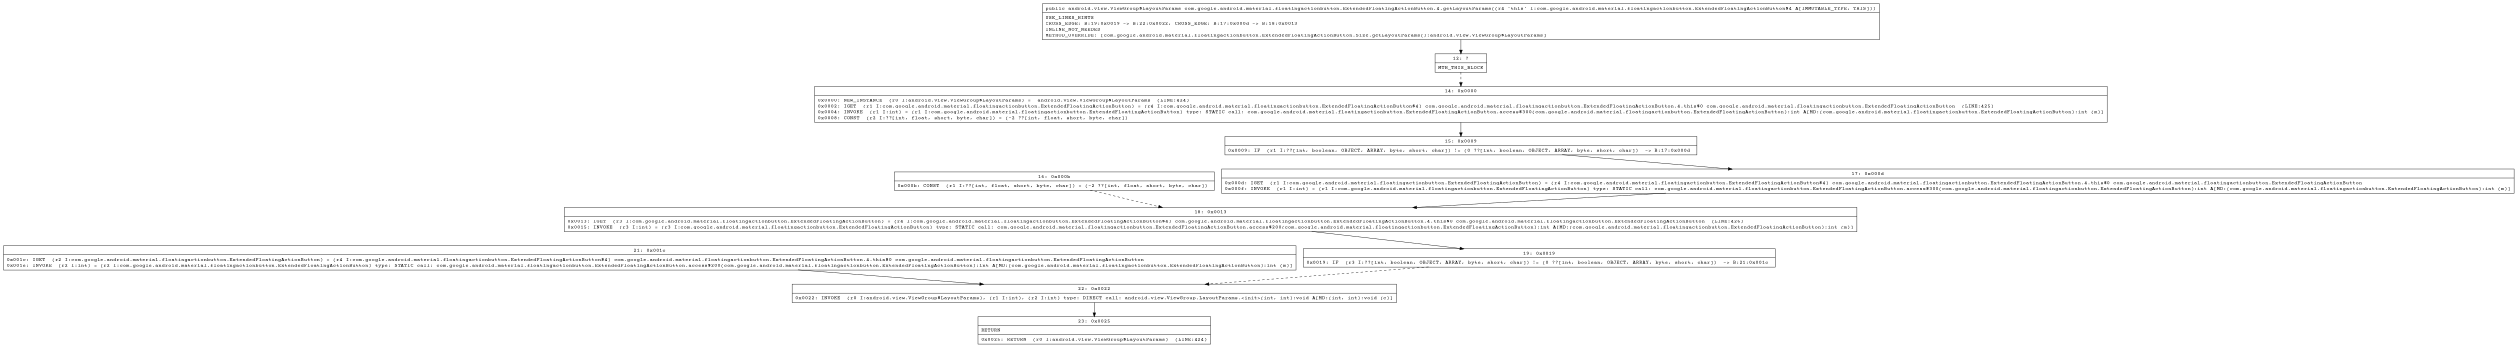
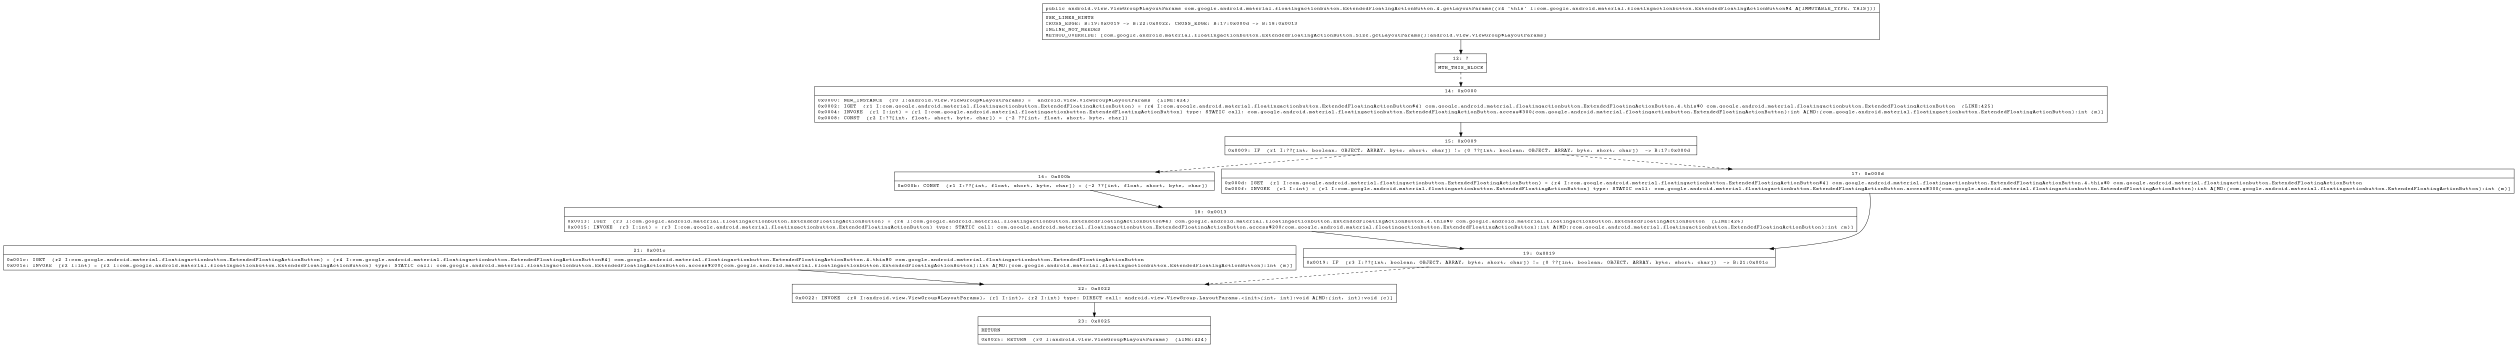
  digraph {
    fontname="Courier Prime"
    node [fontname="Courier Prime" shape=record]
    edge [fontname="Courier Prime"]
    n1 [label="{12\:\ ?|MTH_THIS_BLOCK\l}"]
    n2 [label="{14\:\ 0x0000|0x0000: NEW_INSTANCE  (r0 I:android.view.ViewGroup$LayoutParams) =  android.view.ViewGroup$LayoutParams  (LINE:424)\l0x0002: IGET  (r1 I:com.google.android.material.floatingactionbutton.ExtendedFloatingActionButton) = (r4 I:com.google.android.material.floatingactionbutton.ExtendedFloatingActionButton$4) com.google.android.material.floatingactionbutton.ExtendedFloatingActionButton.4.this$0 com.google.android.material.floatingactionbutton.ExtendedFloatingActionButton  (LINE:425)\l0x0004: INVOKE  (r1 I:int) = (r1 I:com.google.android.material.floatingactionbutton.ExtendedFloatingActionButton) type: STATIC call: com.google.android.material.floatingactionbutton.ExtendedFloatingActionButton.access$300(com.google.android.material.floatingactionbutton.ExtendedFloatingActionButton):int A[MD:(com.google.android.material.floatingactionbutton.ExtendedFloatingActionButton):int (m)]\l0x0008: CONST  (r2 I:??[int, float, short, byte, char]) = (\-2 ??[int, float, short, byte, char]) \l}"]
    n3 [label="{15\:\ 0x0009|0x0009: IF  (r1 I:??[int, boolean, OBJECT, ARRAY, byte, short, char]) != (0 ??[int, boolean, OBJECT, ARRAY, byte, short, char])  \-\> B:17:0x000d \l}"]
    n4 [label="{16\:\ 0x000b|0x000b: CONST  (r1 I:??[int, float, short, byte, char]) = (\-2 ??[int, float, short, byte, char]) \l}"]
    n5 [label="{17\:\ 0x000d|0x000d: IGET  (r1 I:com.google.android.material.floatingactionbutton.ExtendedFloatingActionButton) = (r4 I:com.google.android.material.floatingactionbutton.ExtendedFloatingActionButton$4) com.google.android.material.floatingactionbutton.ExtendedFloatingActionButton.4.this$0 com.google.android.material.floatingactionbutton.ExtendedFloatingActionButton \l0x000f: INVOKE  (r1 I:int) = (r1 I:com.google.android.material.floatingactionbutton.ExtendedFloatingActionButton) type: STATIC call: com.google.android.material.floatingactionbutton.ExtendedFloatingActionButton.access$300(com.google.android.material.floatingactionbutton.ExtendedFloatingActionButton):int A[MD:(com.google.android.material.floatingactionbutton.ExtendedFloatingActionButton):int (m)]\l}"]
    n6 [label="{18\:\ 0x0013|0x0013: IGET  (r3 I:com.google.android.material.floatingactionbutton.ExtendedFloatingActionButton) = (r4 I:com.google.android.material.floatingactionbutton.ExtendedFloatingActionButton$4) com.google.android.material.floatingactionbutton.ExtendedFloatingActionButton.4.this$0 com.google.android.material.floatingactionbutton.ExtendedFloatingActionButton  (LINE:426)\l0x0015: INVOKE  (r3 I:int) = (r3 I:com.google.android.material.floatingactionbutton.ExtendedFloatingActionButton) type: STATIC call: com.google.android.material.floatingactionbutton.ExtendedFloatingActionButton.access$200(com.google.android.material.floatingactionbutton.ExtendedFloatingActionButton):int A[MD:(com.google.android.material.floatingactionbutton.ExtendedFloatingActionButton):int (m)]\l}"]
    n7 [label="{19\:\ 0x0019|0x0019: IF  (r3 I:??[int, boolean, OBJECT, ARRAY, byte, short, char]) != (0 ??[int, boolean, OBJECT, ARRAY, byte, short, char])  \-\> B:21:0x001c \l}"]
    n8 [label="{22\:\ 0x0022|0x0022: INVOKE  (r0 I:android.view.ViewGroup$LayoutParams), (r1 I:int), (r2 I:int) type: DIRECT call: android.view.ViewGroup.LayoutParams.\<init\>(int, int):void A[MD:(int, int):void (c)]\l}"]
    n9 [label="{21\:\ 0x001c|0x001c: IGET  (r2 I:com.google.android.material.floatingactionbutton.ExtendedFloatingActionButton) = (r4 I:com.google.android.material.floatingactionbutton.ExtendedFloatingActionButton$4) com.google.android.material.floatingactionbutton.ExtendedFloatingActionButton.4.this$0 com.google.android.material.floatingactionbutton.ExtendedFloatingActionButton \l0x001e: INVOKE  (r2 I:int) = (r2 I:com.google.android.material.floatingactionbutton.ExtendedFloatingActionButton) type: STATIC call: com.google.android.material.floatingactionbutton.ExtendedFloatingActionButton.access$200(com.google.android.material.floatingactionbutton.ExtendedFloatingActionButton):int A[MD:(com.google.android.material.floatingactionbutton.ExtendedFloatingActionButton):int (m)]\l}"]
    n10 [label="{23\:\ 0x0025|RETURN\l|0x0025: RETURN  (r0 I:android.view.ViewGroup$LayoutParams)  (LINE:424)\l}"]
    n11 [label="{public android.view.ViewGroup$LayoutParams com.google.android.material.floatingactionbutton.ExtendedFloatingActionButton.4.getLayoutParams((r4 'this' I:com.google.android.material.floatingactionbutton.ExtendedFloatingActionButton$4 A[IMMUTABLE_TYPE, THIS]))  | USE_LINES_HINTS\lCROSS_EDGE: B:19:0x0019 \-\> B:22:0x0022, CROSS_EDGE: B:17:0x000d \-\> B:18:0x0013\lINLINE_NOT_NEEDED\lMETHOD_OVERRIDE: [com.google.android.material.floatingactionbutton.ExtendedFloatingActionButton.Size.getLayoutParams():android.view.ViewGroup$LayoutParams]\l}"]
    n1 -> n2 [style=dashed]
    n2 -> n3
-   n3 -> n5
-   n4 -> n6 [style=dashed]
-   n5 -> n6
+   n3 -> n4 [style=dashed]
+   n3 -> n5 [style=dashed]
+   n4 -> n6
+   n5 -> n7
    n6 -> n7
    n7 -> n8 [style=dashed]
    n8 -> n10
    n9 -> n8
    n11 -> n1
  }
